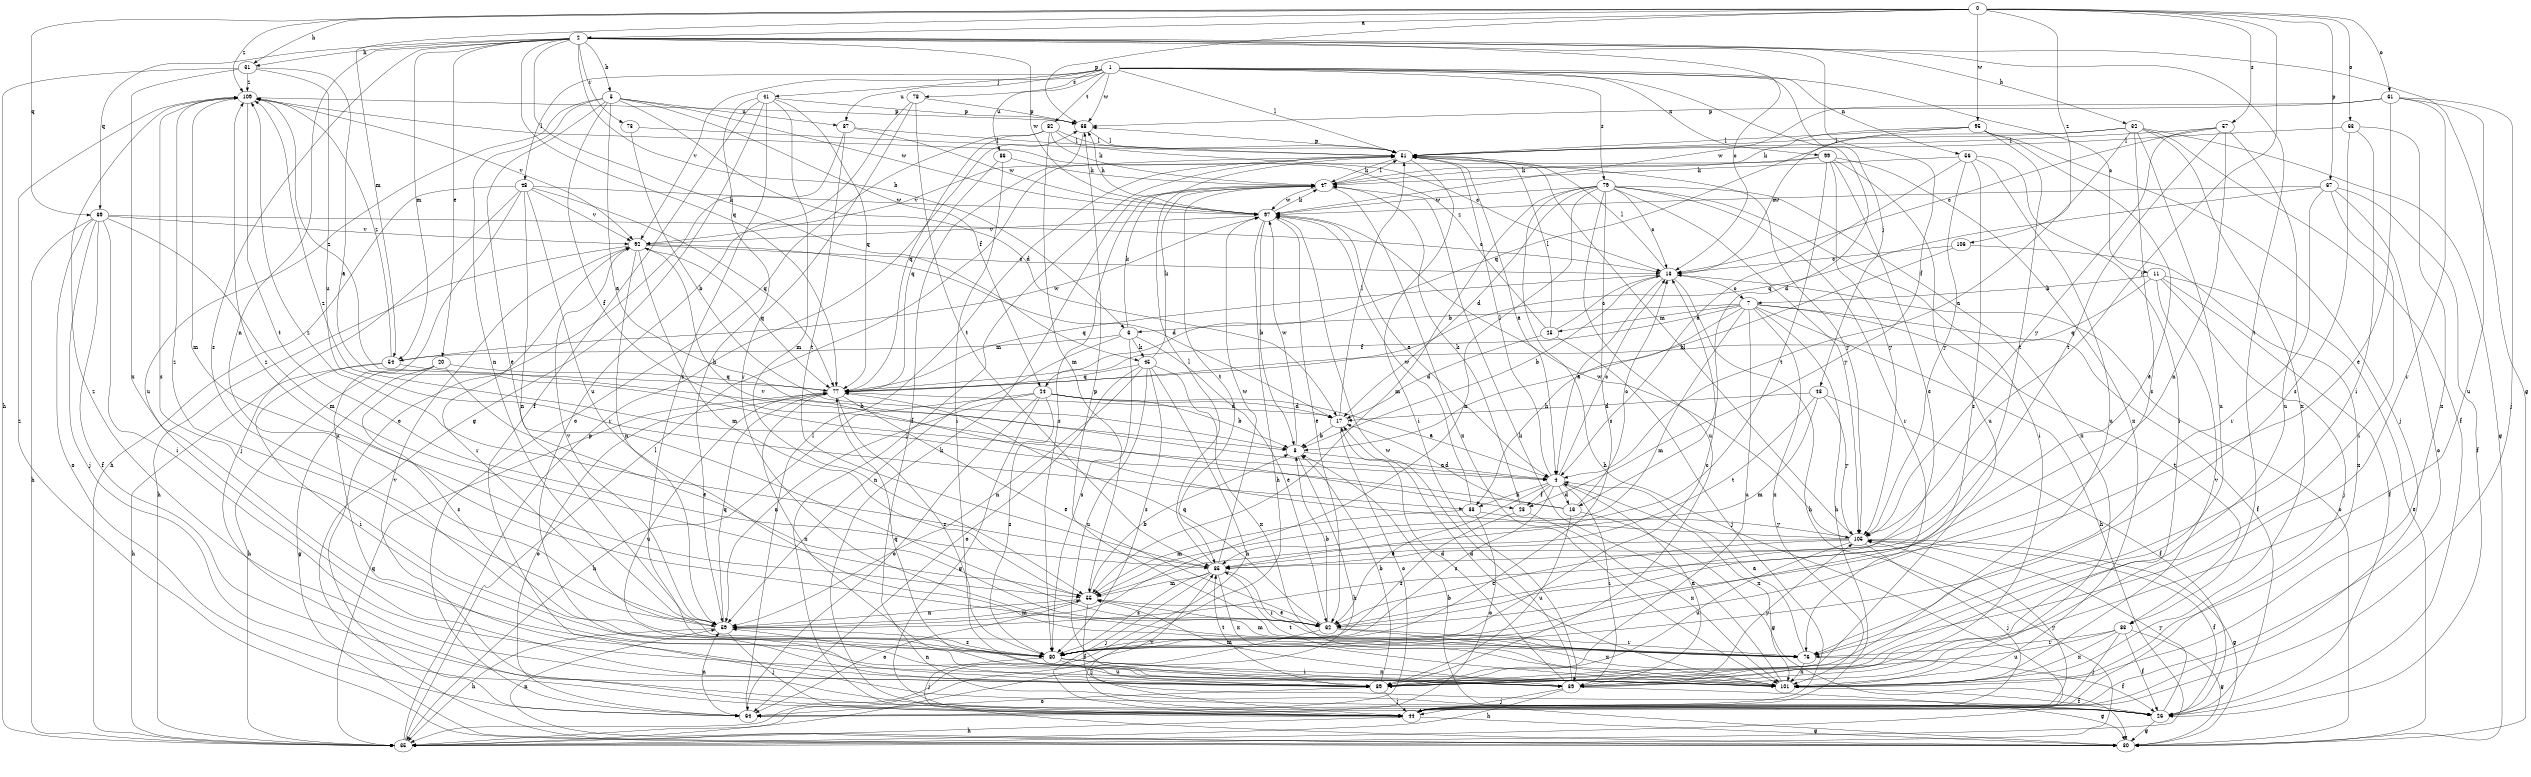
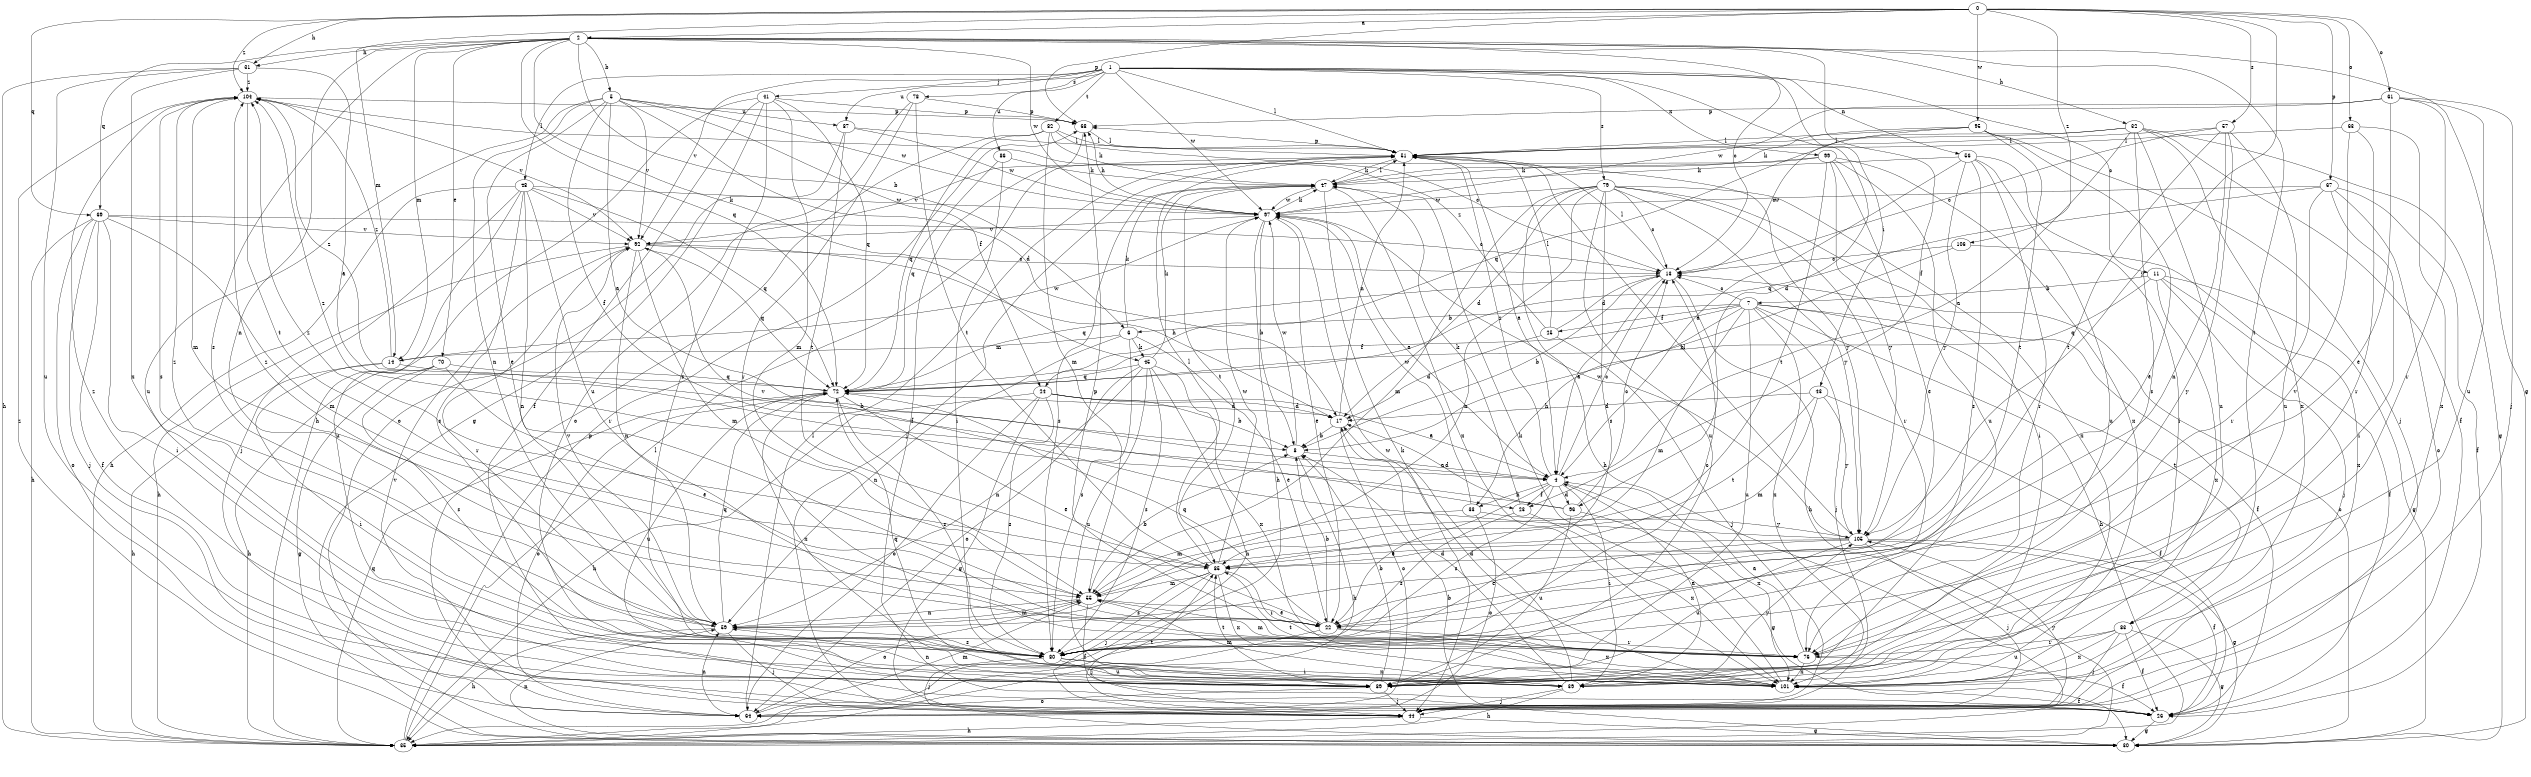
  strict digraph {
    0
    2
    31
-   54
+   54 [label=14]
    61
    63
    67
    68
    69
    n10 [label=57]
    95
    105
    106
-   109
+   109 [label=104]
    97
    5
    6
    13
-   20
+   20 [label=70]
    23
    30
    32
    45
    59
-   72 [label=77]
-   73
+   72
    80
    83
    4
    101
    89
    35
    39
    8
-   22 [label=62]
+   22
    44
    76
    51
    26
    64
    92
    55
    85
    47
    1
    11
-   16
+   16 [label=96]
    41
    43
    48
    56
    78
    79
    82
    86
    87
    99
    7
    17
    24
    33
    25
    0 -> 2 [label=a]
    0 -> 31 [label=h]
    0 -> 54 [label=m]
    0 -> 61 [label=o]
    0 -> 63 [label=o]
    0 -> 67 [label=p]
    0 -> 68 [label=p]
    0 -> 69 [label=q]
    0 -> n10 [label=s]
    0 -> 95 [label=w]
    0 -> 105 [label=y]
    0 -> 106 [label=z]
    0 -> 109 [label=z]
    2 -> 31 [label=h]
    2 -> 54 [label=m]
    2 -> 69 [label=q]
    2 -> 97 [label=w]
    2 -> 5 [label=b]
    2 -> 6 [label=b]
    2 -> 13 [label=c]
    2 -> 20 [label=e]
    2 -> 23 [label=f]
    2 -> 30 [label=g]
    2 -> 32 [label=h]
    2 -> 45 [label=k]
    2 -> 59 [label=n]
    2 -> 72 [label=q]
-   2 -> 73 [label=r]
    2 -> 80 [label=s]
    2 -> 83 [label=t]
    31 -> 109 [label=z]
    31 -> 4 [label=a]
    31 -> 101 [label=x]
-   31 -> 33 [label=u]
+   31 -> 89 [label=u]
    31 -> 35 [label=h]
    54 -> 109 [label=z]
    54 -> 97 [label=w]
    54 -> 35 [label=h]
    54 -> 39 [label=i]
    54 -> 8 [label=b]
    61 -> 68 [label=p]
    61 -> 97 [label=w]
    61 -> 89 [label=u]
    61 -> 22 [label=e]
    61 -> 44 [label=j]
    61 -> 76 [label=r]
-   63 -> 80 [label=s]
+   63 -> 80 [label=v]
    63 -> 101 [label=x]
-   63 -> 76 [label=i]
+   63 -> 76 [label=r]
    63 -> 51 [label=l]
    67 -> 97 [label=w]
    67 -> 72 [label=q]
    67 -> 39 [label=i]
    67 -> 76 [label=r]
    67 -> 26 [label=f]
    67 -> 64 [label=o]
    68 -> 51 [label=l]
    68 -> 26 [label=f]
    69 -> 13 [label=c]
    69 -> 35 [label=h]
    69 -> 39 [label=i]
    69 -> 44 [label=j]
    69 -> 26 [label=f]
    69 -> 64 [label=o]
    69 -> 92 [label=v]
    69 -> 55 [label=m]
-   n10 -> 105 [label=y]
+   n10 -> 76 [label=y]
    n10 -> 13 [label=c]
    n10 -> 59 [label=n]
    n10 -> 89 [label=u]
    n10 -> 51 [label=l]
    n10 -> 85 [label=t]
    95 -> 13 [label=c]
    95 -> 22 [label=e]
    95 -> 44 [label=j]
    95 -> 51 [label=l]
    95 -> 85 [label=t]
    95 -> 47 [label=k]
    105 -> 97 [label=w]
    105 -> 30 [label=g]
    105 -> 89 [label=u]
    105 -> 22 [label=e]
    105 -> 44 [label=j]
    105 -> 51 [label=l]
    105 -> 26 [label=f]
    105 -> 92 [label=v]
    105 -> 85 [label=t]
    106 -> 13 [label=c]
    106 -> 101 [label=x]
    106 -> 8 [label=b]
    109 -> 68 [label=p]
    109 -> 80 [label=s]
    109 -> 92 [label=v]
    109 -> 55 [label=m]
    109 -> 85 [label=t]
    97 -> 68 [label=h]
    97 -> 4 [label=a]
    97 -> 35 [label=h]
    97 -> 8 [label=b]
    97 -> 22 [label=e]
    97 -> 92 [label=v]
    97 -> 47 [label=k]
    5 -> 97 [label=w]
    5 -> 23 [label=f]
    5 -> 59 [label=n]
    5 -> 4 [label=a]
    5 -> 89 [label=u]
    5 -> 22 [label=e]
+   5 -> 92 [label=v]
    5 -> 87 [label=u]
    5 -> 17 [label=d]
    5 -> 24 [label=f]
    6 -> 54 [label=m]
    6 -> 45 [label=k]
    6 -> 59 [label=n]
    6 -> 80 [label=s]
    6 -> 22 [label=e]
    6 -> 47 [label=k]
    13 -> 72 [label=q]
    13 -> 4 [label=a]
    13 -> 35 [label=h]
    13 -> 8 [label=b]
    13 -> 51 [label=l]
    20 -> 30 [label=g]
    20 -> 72 [label=q]
    20 -> 80 [label=s]
    20 -> 35 [label=h]
    20 -> 22 [label=e]
    23 -> 80 [label=s]
    23 -> 101 [label=x]
    23 -> 47 [label=k]
    30 -> 109 [label=z]
    30 -> 13 [label=c]
    30 -> 59 [label=n]
    30 -> 8 [label=b]
    32 -> 30 [label=g]
    32 -> 72 [label=q]
    32 -> 80 [label=s]
    32 -> 4 [label=a]
    32 -> 101 [label=x]
    32 -> 89 [label=u]
    32 -> 51 [label=l]
    32 -> 26 [label=f]
    45 -> 59 [label=n]
    45 -> 72 [label=q]
    45 -> 80 [label=s]
    45 -> 101 [label=x]
    45 -> 89 [label=u]
    45 -> 35 [label=h]
    45 -> 64 [label=o]
    45 -> 47 [label=k]
    59 -> 109 [label=z]
    59 -> 72 [label=q]
    59 -> 80 [label=s]
    59 -> 35 [label=h]
    59 -> 44 [label=j]
    59 -> 92 [label=v]
    59 -> 55 [label=m]
    72 -> 109 [label=z]
    72 -> 80 [label=s]
    72 -> 101 [label=x]
    72 -> 89 [label=u]
    72 -> 22 [label=e]
    72 -> 64 [label=o]
    72 -> 17 [label=d]
-   73 -> 8 [label=b]
-   73 -> 51 [label=l]
    80 -> 13 [label=c]
    80 -> 101 [label=x]
    80 -> 89 [label=u]
    80 -> 39 [label=i]
    80 -> 44 [label=j]
    83 -> 30 [label=g]
    83 -> 101 [label=x]
    83 -> 89 [label=u]
    83 -> 44 [label=j]
    83 -> 76 [label=r]
    83 -> 26 [label=f]
    4 -> 13 [label=c]
    4 -> 23 [label=f]
    4 -> 80 [label=s]
    4 -> 101 [label=x]
    4 -> 39 [label=i]
    4 -> 22 [label=e]
-   4 -> 51 [label=l]
+   4 -> 51 [label=z]
    4 -> 16 [label=d]
    4 -> 33 [label=h]
    101 -> 72 [label=q]
    101 -> 26 [label=f]
    101 -> 85 [label=t]
    101 -> 47 [label=k]
    101 -> 17 [label=d]
    89 -> 109 [label=z]
    89 -> 59 [label=n]
    89 -> 8 [label=b]
    89 -> 44 [label=j]
    89 -> 64 [label=o]
    89 -> 85 [label=t]
    35 -> 68 [label=p]
    35 -> 72 [label=q]
    35 -> 51 [label=l]
    39 -> 105 [label=y]
    39 -> 97 [label=w]
-   39 -> 30 [label=g]
    39 -> 4 [label=a]
    39 -> 35 [label=h]
    39 -> 44 [label=j]
    39 -> 55 [label=m]
    39 -> 17 [label=d]
    8 -> 97 [label=w]
    8 -> 4 [label=a]
    8 -> 35 [label=h]
    22 -> 109 [label=z]
    22 -> 72 [label=q]
    22 -> 101 [label=x]
    22 -> 8 [label=b]
    22 -> 44 [label=j]
    22 -> 76 [label=r]
    44 -> 105 [label=y]
    44 -> 30 [label=g]
    44 -> 35 [label=h]
-   44 -> 85 [label=v]
-   44 -> 47 [label=k]
+   44 -> 85 [label=t]
+   47 -> 44 [label=k]
    76 -> 68 [label=p]
    76 -> 4 [label=a]
    76 -> 101 [label=x]
    76 -> 26 [label=f]
    76 -> 55 [label=m]
    51 -> 68 [label=p]
    51 -> 105 [label=y]
    51 -> 4 [label=a]
-   51 -> 39 [label=i]
    51 -> 44 [label=j]
    51 -> 47 [label=k]
-   26 -> 105 [label=y]
    26 -> 30 [label=g]
    26 -> 92 [label=v]
    64 -> 59 [label=n]
    64 -> 51 [label=l]
+   64 -> 55 [label=m]
    92 -> 13 [label=c]
    92 -> 59 [label=n]
    92 -> 72 [label=q]
    92 -> 35 [label=h]
    92 -> 76 [label=r]
    92 -> 55 [label=m]
-   92 -> 17 [label=d]
+   92 -> 17 [label=h]
    55 -> 59 [label=n]
    55 -> 8 [label=b]
    55 -> 22 [label=e]
    55 -> 26 [label=f]
    55 -> 64 [label=o]
    85 -> 109 [label=z]
    85 -> 97 [label=w]
    85 -> 80 [label=s]
    85 -> 101 [label=x]
    85 -> 44 [label=j]
    85 -> 76 [label=r]
    85 -> 51 [label=l]
    85 -> 55 [label=m]
    47 -> 97 [label=w]
    47 -> 80 [label=s]
    47 -> 101 [label=x]
    47 -> 51 [label=l]
    47 -> 85 [label=t]
-   1 -> 68 [label=w]
+   1 -> 97 [label=w]
    1 -> 51 [label=l]
    1 -> 92 [label=v]
    1 -> 11 [label=c]
    1 -> 16 [label=d]
    1 -> 41 [label=j]
-   1 -> 43 [label=j]
+   1 -> 43 [label=i]
    1 -> 48 [label=l]
    1 -> 56 [label=n]
    1 -> 78 [label=s]
    1 -> 79 [label=s]
    1 -> 82 [label=t]
    1 -> 86 [label=u]
    1 -> 87 [label=u]
    1 -> 99 [label=x]
-   11 -> 30 [label=e]
+   11 -> 30 [label=g]
    11 -> 72 [label=q]
-   11 -> 101 [label=v]
+   11 -> 101 [label=x]
    11 -> 44 [label=j]
    11 -> 26 [label=f]
    11 -> 7 [label=b]
    16 -> 109 [label=z]
    16 -> 13 [label=c]
    16 -> 30 [label=g]
    16 -> 89 [label=u]
    16 -> 17 [label=d]
    41 -> 68 [label=p]
    41 -> 30 [label=g]
    41 -> 72 [label=q]
    41 -> 80 [label=s]
-   41 -> 59 [label=h]
+   41 -> 35 [label=h]
    41 -> 26 [label=f]
    41 -> 55 [label=m]
    43 -> 105 [label=y]
    43 -> 26 [label=f]
    43 -> 55 [label=m]
    43 -> 85 [label=t]
    43 -> 17 [label=d]
    48 -> 97 [label=w]
    48 -> 59 [label=n]
    48 -> 72 [label=q]
+   48 -> 80 [label=s]
    48 -> 89 [label=u]
    48 -> 35 [label=h]
    48 -> 44 [label=j]
    48 -> 76 [label=r]
    48 -> 92 [label=v]
    56 -> 105 [label=y]
    56 -> 80 [label=s]
    56 -> 4 [label=a]
    56 -> 89 [label=u]
    56 -> 39 [label=i]
+   56 -> 76 [label=r]
    56 -> 47 [label=k]
    78 -> 68 [label=p]
    78 -> 89 [label=u]
    78 -> 76 [label=r]
    78 -> 85 [label=t]
    79 -> 105 [label=y]
    79 -> 97 [label=w]
    79 -> 13 [label=c]
    79 -> 59 [label=n]
    79 -> 80 [label=s]
    79 -> 101 [label=x]
    79 -> 89 [label=u]
    79 -> 35 [label=h]
    79 -> 39 [label=i]
    79 -> 76 [label=r]
    79 -> 55 [label=m]
    79 -> 17 [label=d]
    82 -> 13 [label=c]
    82 -> 72 [label=q]
    82 -> 51 [label=l]
    82 -> 64 [label=o]
    82 -> 55 [label=m]
    82 -> 47 [label=k]
    86 -> 72 [label=q]
    86 -> 39 [label=i]
    86 -> 47 [label=k]
    87 -> 97 [label=w]
    87 -> 51 [label=l]
    87 -> 64 [label=o]
    87 -> 85 [label=t]
    99 -> 105 [label=y]
    99 -> 101 [label=x]
    99 -> 89 [label=u]
    99 -> 22 [label=e]
    99 -> 92 [label=v]
    99 -> 85 [label=t]
    99 -> 47 [label=k]
    7 -> 6 [label=b]
-   13 -> 7 [label=c]
+   7 -> 13 [label=c]
    7 -> 83 [label=t]
    7 -> 101 [label=x]
    7 -> 89 [label=u]
    7 -> 35 [label=h]
-   7 -> 44 [label=h]
+   7 -> 44 [label=j]
    7 -> 26 [label=f]
    7 -> 55 [label=m]
    7 -> 24 [label=f]
    7 -> 33 [label=h]
-   7 -> 25 [label=m]
+   7 -> 25 [label=f]
    17 -> 8 [label=b]
-   17 -> 51 [label=l]
+   17 -> 51 [label=n]
    17 -> 64 [label=o]
    24 -> 30 [label=g]
-   24 -> 59 [label=n]
    24 -> 80 [label=s]
    24 -> 4 [label=a]
    24 -> 35 [label=h]
    24 -> 8 [label=b]
    24 -> 64 [label=o]
    24 -> 17 [label=d]
    33 -> 105 [label=y]
    33 -> 97 [label=w]
    33 -> 64 [label=o]
    33 -> 55 [label=m]
    25 -> 109 [label=z]
-   25 -> 13 [label=c]
+   25 -> 13 [label=d]
    25 -> 44 [label=j]
    25 -> 51 [label=l]
    25 -> 17 [label=d]
  }
